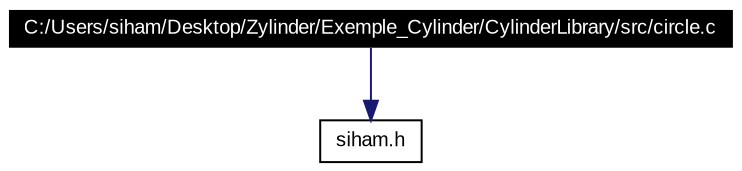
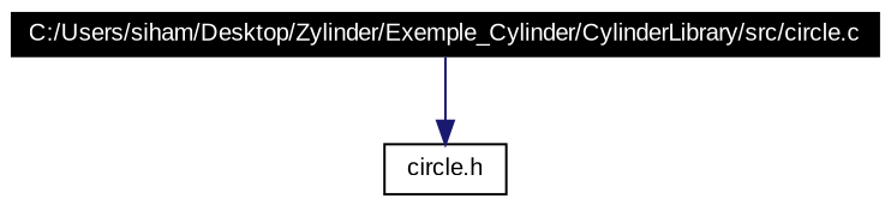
  digraph {
    rankdir=TB
    fontname="Liberation Sans"
    node [fontname="Liberation Sans" fontsize=10 shape=record style=filled]
    n1 [color=white fillcolor=black fontcolor=white height=0.2 label="C:/Users/siham/Desktop/Zylinder/Exemple_Cylinder/CylinderLibrary/src/circle.c" width=0.4]
-   n2 [color=black fillcolor=white height=0.2 label="siham.h" width=0.4]
+   n2 [color=black fillcolor=white height=0.2 label="circle.h" width=0.4]
    n1 -> n2 [color=midnightblue fontname="Liberation Sans" fontsize=10 labelfontname=Helvetica labelfontsize=10 style=solid]
  }
